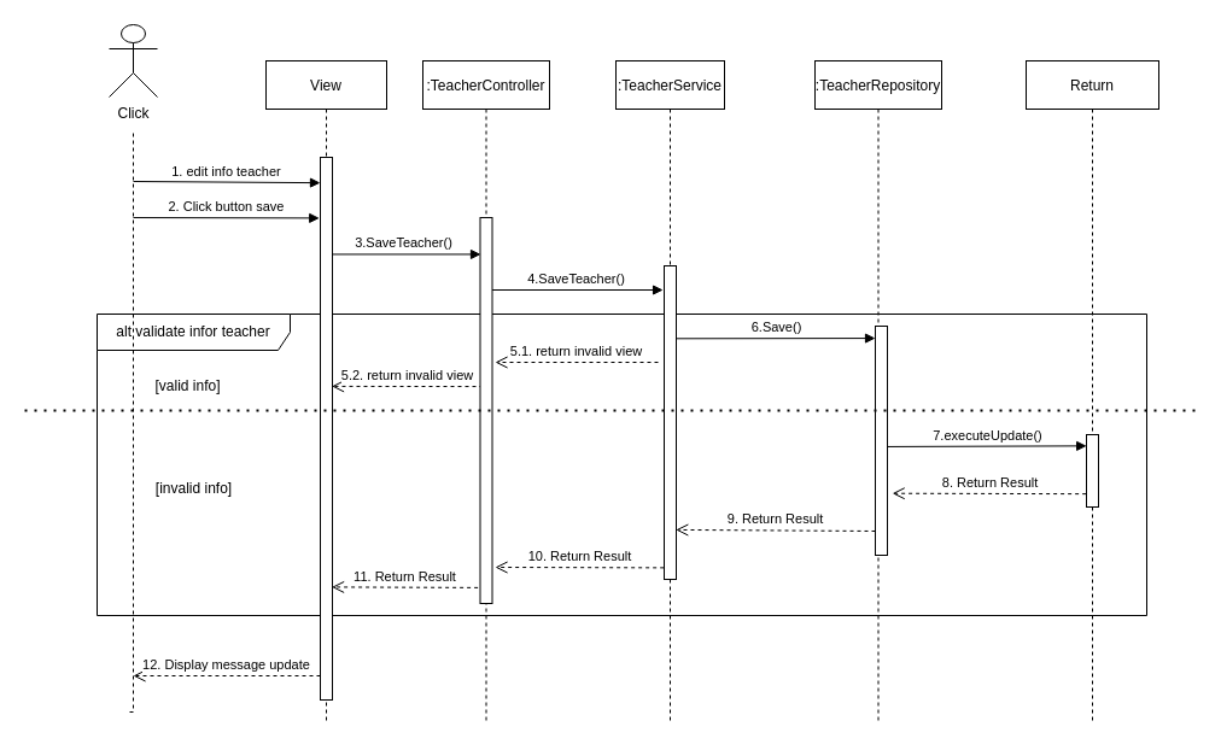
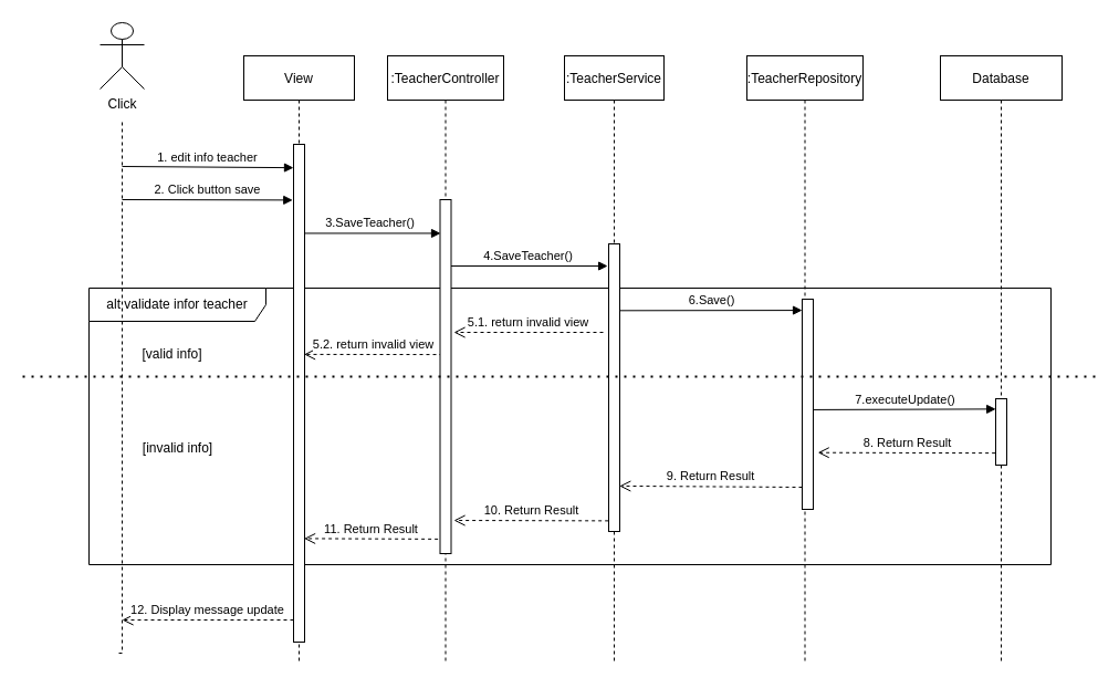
  <mxCell id="0" />
  <mxCell id="1" parent="0" />
  <mxCell id="2" value="alt validate infor teacher" style="shape=umlFrame;whiteSpace=wrap;html=1;width=160;height=30;" parent="1" vertex="1"><mxGeometry x="80" y="260" width="870" height="250" as="geometry" /></mxCell>
  <mxCell id="3" style="edgeStyle=orthogonalEdgeStyle;rounded=0;orthogonalLoop=1;jettySize=auto;html=1;dashed=1;endArrow=none;endFill=0;" parent="1" edge="1"><mxGeometry relative="1" as="geometry"><mxPoint x="105" y="590" as="targetPoint" /><mxPoint x="110" y="110" as="sourcePoint" /><Array as="points"><mxPoint x="110" y="590" /></Array></mxGeometry></mxCell>
  <mxCell id="4" value="Click" style="shape=umlActor;verticalLabelPosition=bottom;verticalAlign=top;html=1;" parent="1" vertex="1"><mxGeometry x="90" y="20" width="40" height="60" as="geometry" /></mxCell>
  <mxCell id="5" value="View" style="shape=umlLifeline;perimeter=lifelinePerimeter;container=1;collapsible=0;recursiveResize=0;rounded=0;shadow=0;strokeWidth=1;" parent="1" vertex="1"><mxGeometry x="220" y="50" width="100" height="550" as="geometry" /></mxCell>
  <mxCell id="6" value="5.2. return invalid view" style="html=1;verticalAlign=bottom;endArrow=open;dashed=1;endSize=8;exitX=0;exitY=0.322;exitDx=0;exitDy=0;exitPerimeter=0;entryX=0.953;entryY=0.422;entryDx=0;entryDy=0;entryPerimeter=0;" parent="5" target="21" edge="1"><mxGeometry relative="1" as="geometry"><mxPoint x="180" y="270.07" as="sourcePoint" /><mxPoint x="60" y="270" as="targetPoint" /></mxGeometry></mxCell>
  <mxCell id="7" value=":TeacherController" style="shape=umlLifeline;perimeter=lifelinePerimeter;container=1;collapsible=0;recursiveResize=0;rounded=0;shadow=0;strokeWidth=1;" parent="1" vertex="1"><mxGeometry x="350" y="50" width="105" height="550" as="geometry" /></mxCell>
  <mxCell id="8" value="4.SaveTeacher()" style="html=1;verticalAlign=bottom;endArrow=block;entryX=-0.092;entryY=0.077;entryDx=0;entryDy=0;entryPerimeter=0;" parent="7" target="13" edge="1"><mxGeometry width="80" relative="1" as="geometry"><mxPoint x="55" y="190" as="sourcePoint" /><mxPoint x="195" y="190" as="targetPoint" /></mxGeometry></mxCell>
  <mxCell id="9" value="5.1. return invalid view" style="html=1;verticalAlign=bottom;endArrow=open;dashed=1;endSize=8;" parent="7" edge="1"><mxGeometry relative="1" as="geometry"><mxPoint x="195" y="250" as="sourcePoint" /><mxPoint x="60" y="250" as="targetPoint" /></mxGeometry></mxCell>
  <mxCell id="10" value="" style="html=1;points=[];perimeter=orthogonalPerimeter;" parent="7" vertex="1"><mxGeometry x="47.5" y="130" width="10" height="320" as="geometry" /></mxCell>
  <mxCell id="11" value=":TeacherService" style="shape=umlLifeline;perimeter=lifelinePerimeter;container=1;collapsible=0;recursiveResize=0;rounded=0;shadow=0;strokeWidth=1;" parent="1" vertex="1"><mxGeometry x="510" y="50" width="90" height="550" as="geometry" /></mxCell>
  <mxCell id="12" value="9. Return Result" style="html=1;verticalAlign=bottom;endArrow=open;dashed=1;endSize=8;entryX=0.977;entryY=0.842;entryDx=0;entryDy=0;entryPerimeter=0;" parent="11" target="13" edge="1"><mxGeometry relative="1" as="geometry"><mxPoint x="215" y="390" as="sourcePoint" /><mxPoint x="65" y="390" as="targetPoint" /></mxGeometry></mxCell>
  <mxCell id="13" value="" style="html=1;points=[];perimeter=orthogonalPerimeter;" parent="11" vertex="1"><mxGeometry x="40" y="170" width="10" height="260" as="geometry" /></mxCell>
  <mxCell id="14" value=":TeacherRepository" style="shape=umlLifeline;perimeter=lifelinePerimeter;container=1;collapsible=0;recursiveResize=0;rounded=0;shadow=0;strokeWidth=1;" parent="1" vertex="1"><mxGeometry x="675" y="50" width="105" height="550" as="geometry" /></mxCell>
  <mxCell id="15" value="" style="html=1;points=[];perimeter=orthogonalPerimeter;" parent="14" vertex="1"><mxGeometry x="50" y="220" width="10" height="190" as="geometry" /></mxCell>
- <mxCell id="16" value="Return" style="shape=umlLifeline;perimeter=lifelinePerimeter;container=1;collapsible=0;recursiveResize=0;rounded=0;shadow=0;strokeWidth=1;" parent="1" vertex="1"><mxGeometry x="850" y="50" width="110" height="550" as="geometry" /></mxCell>
+ <mxCell id="16" value="Database" style="shape=umlLifeline;perimeter=lifelinePerimeter;container=1;collapsible=0;recursiveResize=0;rounded=0;shadow=0;strokeWidth=1;" parent="1" vertex="1"><mxGeometry x="850" y="50" width="110" height="550" as="geometry" /></mxCell>
  <mxCell id="17" value="" style="html=1;points=[];perimeter=orthogonalPerimeter;" parent="16" vertex="1"><mxGeometry x="50" y="310" width="10" height="60" as="geometry" /></mxCell>
  <mxCell id="18" value="1. edit info teacher" style="html=1;verticalAlign=bottom;endArrow=block;entryX=-0.003;entryY=0.047;entryDx=0;entryDy=0;entryPerimeter=0;" parent="1" target="21" edge="1"><mxGeometry width="80" relative="1" as="geometry"><mxPoint x="110" y="150" as="sourcePoint" /><mxPoint x="260" y="150" as="targetPoint" /></mxGeometry></mxCell>
  <mxCell id="19" value="2. Click button save" style="html=1;verticalAlign=bottom;endArrow=block;entryX=-0.074;entryY=0.112;entryDx=0;entryDy=0;entryPerimeter=0;" parent="1" target="21" edge="1"><mxGeometry width="80" relative="1" as="geometry"><mxPoint x="110" y="180" as="sourcePoint" /><mxPoint x="260" y="180" as="targetPoint" /></mxGeometry></mxCell>
  <mxCell id="20" value="3.SaveTeacher()" style="html=1;verticalAlign=bottom;endArrow=block;entryX=-0.2;entryY=0.07;entryDx=0;entryDy=0;entryPerimeter=0;" parent="1" source="5" edge="1"><mxGeometry width="80" relative="1" as="geometry"><mxPoint x="290" y="210" as="sourcePoint" /><mxPoint x="398" y="210.45" as="targetPoint" /></mxGeometry></mxCell>
  <mxCell id="21" value="" style="html=1;points=[];perimeter=orthogonalPerimeter;" parent="1" vertex="1"><mxGeometry x="265" y="130" width="10" height="450" as="geometry" /></mxCell>
  <mxCell id="22" value="6.Save()" style="html=1;verticalAlign=bottom;endArrow=block;exitX=0.998;exitY=0.232;exitDx=0;exitDy=0;exitPerimeter=0;entryX=0.002;entryY=0.053;entryDx=0;entryDy=0;entryPerimeter=0;" parent="1" source="13" target="15" edge="1"><mxGeometry width="80" relative="1" as="geometry"><mxPoint x="580" y="350" as="sourcePoint" /><mxPoint x="720" y="284" as="targetPoint" /></mxGeometry></mxCell>
  <mxCell id="23" value="7.executeUpdate()" style="html=1;verticalAlign=bottom;endArrow=block;exitX=1;exitY=0.526;exitDx=0;exitDy=0;exitPerimeter=0;entryX=0.015;entryY=0.156;entryDx=0;entryDy=0;entryPerimeter=0;" parent="1" source="15" target="17" edge="1"><mxGeometry width="80" relative="1" as="geometry"><mxPoint x="740" y="370" as="sourcePoint" /><mxPoint x="890" y="370" as="targetPoint" /></mxGeometry></mxCell>
  <mxCell id="24" value="10. Return Result" style="html=1;verticalAlign=bottom;endArrow=open;dashed=1;endSize=8;exitX=-0.034;exitY=0.963;exitDx=0;exitDy=0;exitPerimeter=0;" parent="1" source="13" edge="1"><mxGeometry relative="1" as="geometry"><mxPoint x="540" y="470" as="sourcePoint" /><mxPoint x="410" y="470" as="targetPoint" /></mxGeometry></mxCell>
  <mxCell id="25" value="11. Return Result" style="html=1;verticalAlign=bottom;endArrow=open;dashed=1;endSize=8;entryX=0.957;entryY=0.792;entryDx=0;entryDy=0;entryPerimeter=0;exitX=-0.189;exitY=0.959;exitDx=0;exitDy=0;exitPerimeter=0;" parent="1" source="10" target="21" edge="1"><mxGeometry relative="1" as="geometry"><mxPoint x="400" y="486" as="sourcePoint" /><mxPoint x="260" y="490" as="targetPoint" /></mxGeometry></mxCell>
  <mxCell id="26" value="12. Display message update" style="html=1;verticalAlign=bottom;endArrow=open;dashed=1;endSize=8;" parent="1" edge="1"><mxGeometry relative="1" as="geometry"><mxPoint x="265" y="560" as="sourcePoint" /><mxPoint x="110" y="560" as="targetPoint" /><Array as="points"><mxPoint x="180" y="560" /></Array></mxGeometry></mxCell>
  <mxCell id="27" value="8. Return Result" style="html=1;verticalAlign=bottom;endArrow=open;dashed=1;endSize=8;entryX=1.415;entryY=0.73;entryDx=0;entryDy=0;entryPerimeter=0;exitX=-0.036;exitY=0.819;exitDx=0;exitDy=0;exitPerimeter=0;" parent="1" source="17" target="15" edge="1"><mxGeometry relative="1" as="geometry"><mxPoint x="890" y="410" as="sourcePoint" /><mxPoint x="740" y="410" as="targetPoint" /></mxGeometry></mxCell>
  <mxCell id="28" value="[invalid info]" style="text;html=1;align=center;verticalAlign=middle;resizable=0;points=[];autosize=1;strokeColor=none;fillColor=none;" parent="1" vertex="1"><mxGeometry x="115" y="390" width="90" height="30" as="geometry" /></mxCell>
  <mxCell id="29" value="[valid info]" style="text;html=1;align=center;verticalAlign=middle;resizable=0;points=[];autosize=1;strokeColor=none;fillColor=none;" parent="1" vertex="1"><mxGeometry x="115" y="305" width="80" height="30" as="geometry" /></mxCell>
  <mxCell id="30" value="" style="endArrow=none;dashed=1;html=1;dashPattern=1 3;strokeWidth=2;rounded=0;" parent="1" edge="1"><mxGeometry width="50" height="50" relative="1" as="geometry"><mxPoint x="20" y="340" as="sourcePoint" /><mxPoint x="990" y="340" as="targetPoint" /></mxGeometry></mxCell>
